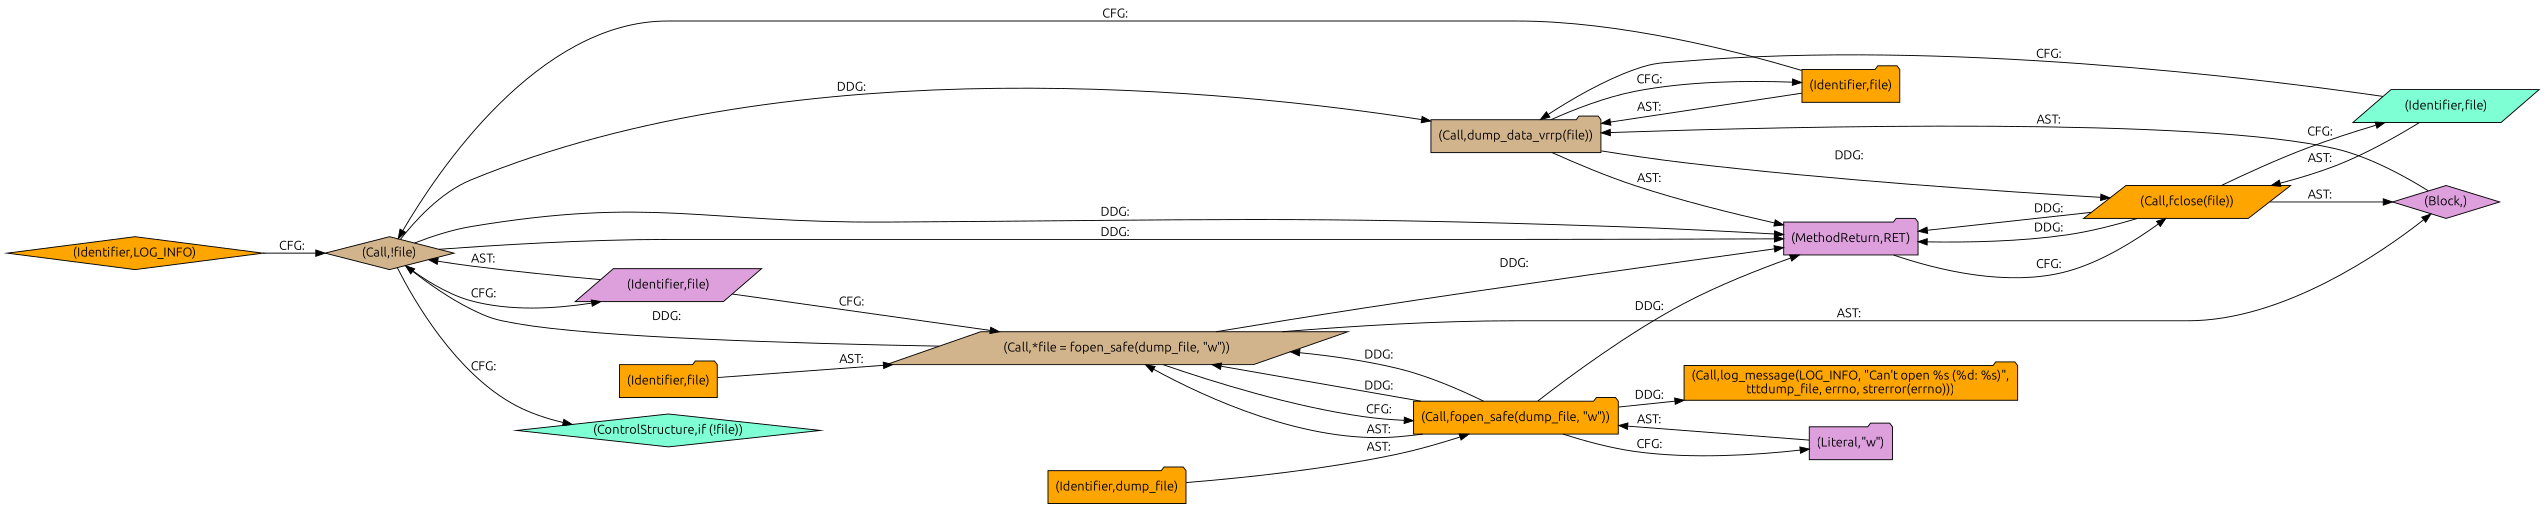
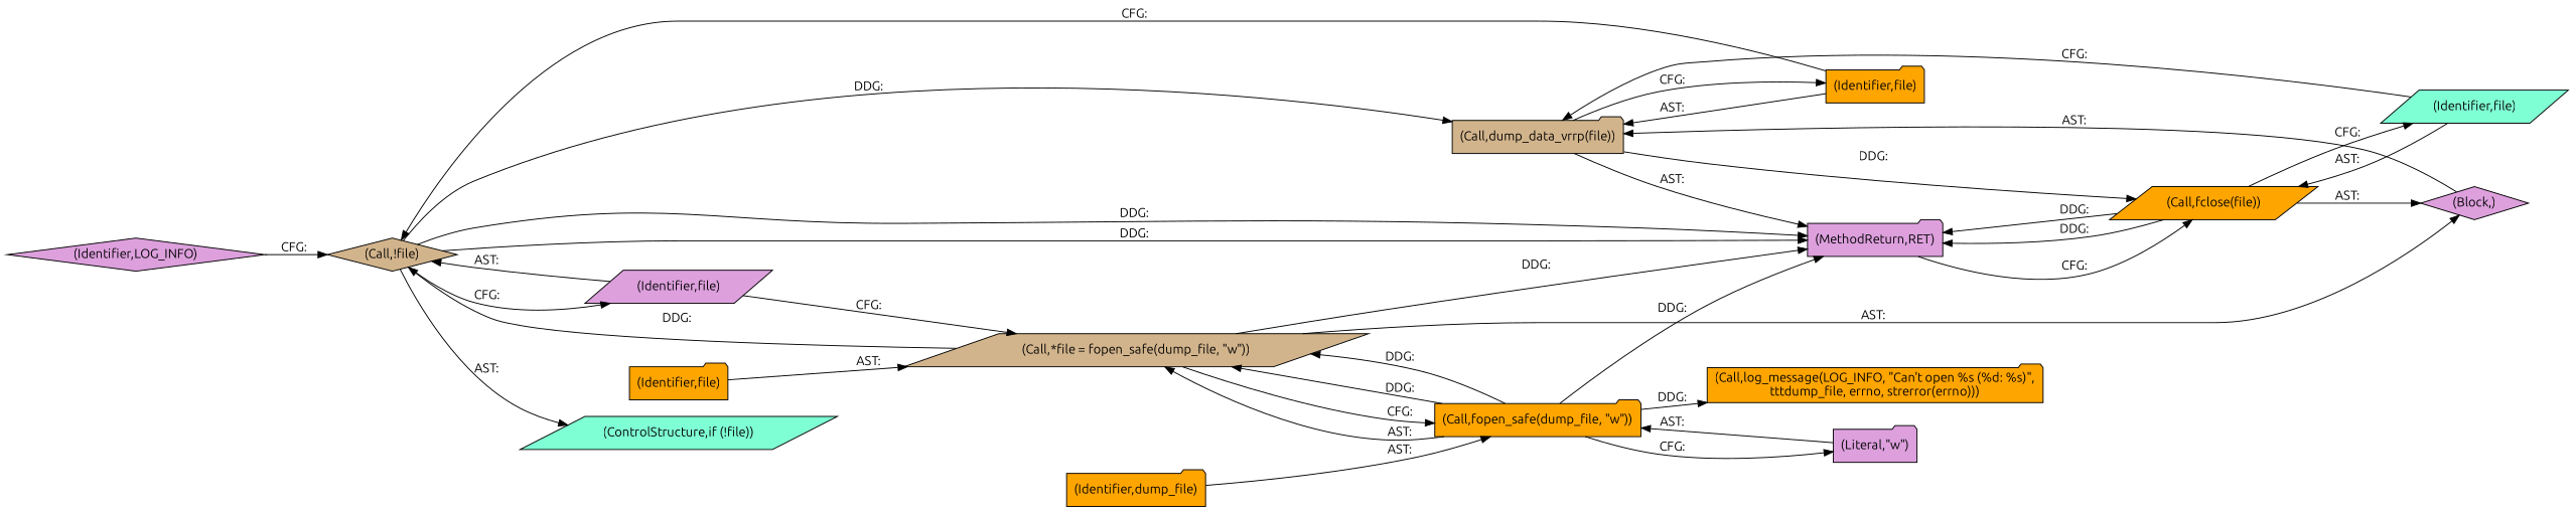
  digraph {
    fontname=Ubuntu
    rankdir=LR
    node [fillcolor=orange fontname=Ubuntu shape=folder style=filled]
    edge [fontname=Ubuntu]
    n1 [fillcolor=tan label="(Call,!file)" shape=diamond]
    n2 [fillcolor=tan label="(Call,dump_data_vrrp(file))"]
    n3 [fillcolor=plum label="(Identifier,file)" shape=parallelogram]
-   n4 [fillcolor=aquamarine label="(ControlStructure,if (!file))" shape=diamond]
+   n4 [fillcolor=aquamarine label="(ControlStructure,if (!file))" shape=parallelogram]
    n5 [fillcolor=plum label="(MethodReturn,RET)"]
    n6 [label="(Call,fclose(file))" shape=parallelogram]
    n7 [label="(Identifier,file)"]
    n8 [fillcolor=tan label="(Call,*file = fopen_safe(dump_file, \"w\"))" shape=parallelogram]
    n9 [label="(Call,fopen_safe(dump_file, \"w\"))"]
    n10 [fillcolor=plum label="(Block,)" shape=diamond]
    n11 [label="(Call,log_message(LOG_INFO, \"Can't open %s (%d: %s)\",\n\t\t\tdump_file, errno, strerror(errno)))"]
    n12 [fillcolor=plum label="(Literal,\"w\")"]
    n13 [fillcolor=aquamarine label="(Identifier,file)" shape=parallelogram]
-   n14 [label="(Identifier,LOG_INFO)" shape=diamond]
+   n14 [fillcolor=plum label="(Identifier,LOG_INFO)" shape=diamond]
    n15 [label="(Identifier,dump_file)"]
    n16 [label="(Identifier,file)"]
    n1 -> n2 [label="DDG: "]
    n1 -> n3 [label="CFG: "]
-   n1 -> n4 [label="CFG: "]
+   n1 -> n4 [label="AST: "]
    n1 -> n5 [label="DDG: "]
    n1 -> n5 [label="DDG: "]
    n2 -> n5 [label="AST: "]
    n2 -> n6 [label="DDG: "]
    n2 -> n7 [label="CFG: "]
    n3 -> n1 [label="AST: "]
    n3 -> n8 [label="CFG: "]
    n5 -> n6 [label="CFG: "]
    n6 -> n5 [label="DDG: "]
    n6 -> n5 [label="DDG: "]
    n6 -> n10 [label="AST: "]
    n6 -> n13 [label="CFG: "]
    n7 -> n1 [label="CFG: "]
    n7 -> n2 [label="AST: "]
    n8 -> n1 [label="DDG: "]
    n8 -> n5 [label="DDG: "]
    n8 -> n9 [label="CFG: "]
    n8 -> n10 [label="AST: "]
    n9 -> n5 [label="DDG: "]
    n9 -> n8 [label="AST: "]
    n9 -> n8 [label="DDG: "]
    n9 -> n8 [label="DDG: "]
    n9 -> n11 [label="DDG: "]
    n9 -> n12 [label="CFG: "]
    n10 -> n2 [label="AST: "]
    n12 -> n9 [label="AST: "]
    n13 -> n2 [label="CFG: "]
    n13 -> n6 [label="AST: "]
    n14 -> n1 [label="CFG: "]
    n15 -> n9 [label="AST: "]
    n16 -> n8 [label="AST: "]
  }
